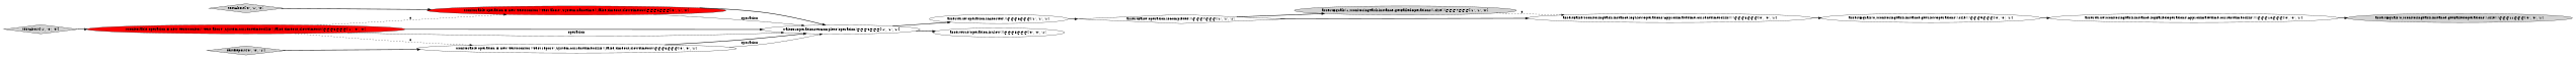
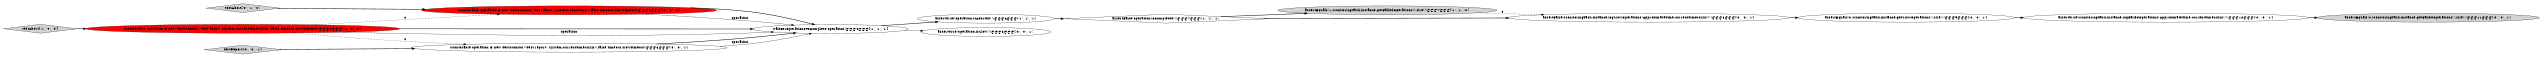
  digraph {
    rankdir=LR
    node [fillcolor=white shape=ellipse style=filled]
    edge [style=bold]
    n1 [label="assertTrue(operation.isAborted())@@@6@@@['1', '1', '1']"]
    n2 [label="assertFalse(operation.isCompleted())@@@7@@@['1', '1', '1']" shape=diamond]
    n3 [fillcolor=lightgray label="assertEquals(1,MonitoringTask.instance.getFailedOperations().size())@@@7@@@['1', '1', '0']"]
    n4 [label="assertFalse(MonitoringTask.instance.logSlowOperations(ApproximateTime.currentTimeMillis()))@@@8@@@['0', '0', '1']"]
    n5 [fillcolor=lightgray label="testAbort['0', '1', '0']" shape=diamond]
    n6 [fillcolor=red label="Monitorable operation = new TestMonitor(\"Test abort\",System.nanoTime(),false,timeout,slowTimeout)@@@3@@@['0', '1', '0']"]
    n7 [label="waitForOperationsToComplete(operation)@@@4@@@['1', '1', '1']"]
    n8 [label="assertEquals(0,MonitoringTask.instance.getSlowOperations().size())@@@9@@@['0', '0', '1']"]
    n9 [label="Monitorable operation = new TestMonitor(\"Test report\",System.currentTimeMillis(),false,timeout,slowTimeout)@@@3@@@['0', '0', '1']"]
    n10 [label="assertTrue(operation.isSlow())@@@5@@@['0', '0', '1']"]
    n11 [label="assertTrue(MonitoringTask.instance.logFailedOperations(ApproximateTime.currentTimeMillis()))@@@10@@@['0', '0', '1']"]
    n12 [fillcolor=lightgray label="assertEquals(0,MonitoringTask.instance.getFailedOperations().size())@@@11@@@['0', '0', '1']"]
    n13 [fillcolor=lightgray label="testAbort['1', '0', '0']" shape=diamond]
    n14 [fillcolor=red label="Monitorable operation = new TestMonitor(\"Test abort\",System.currentTimeMillis(),false,timeout,slowTimeout)@@@3@@@['1', '0', '0']"]
    n15 [fillcolor=lightgray label="testReport['0', '0', '1']" shape=diamond]
    n1 -> n2
    n2 -> n3
    n2 -> n4
    n3 -> n4 [label=0 style=dashed]
    n4 -> n8
    n5 -> n6
    n6 -> n7
    n6 -> n7 [label=operation style=solid]
    n7 -> n1
-   n7 -> n10
+   n7 -> n10 [style=solid]
    n8 -> n11
    n9 -> n7
    n9 -> n7 [label=operation style=solid]
    n11 -> n12
    n13 -> n14
    n14 -> n6 [label=0 style=dashed]
    n14 -> n7
    n14 -> n7 [label=operation style=solid]
    n14 -> n9 [label=0 style=dashed]
    n15 -> n9
  }
